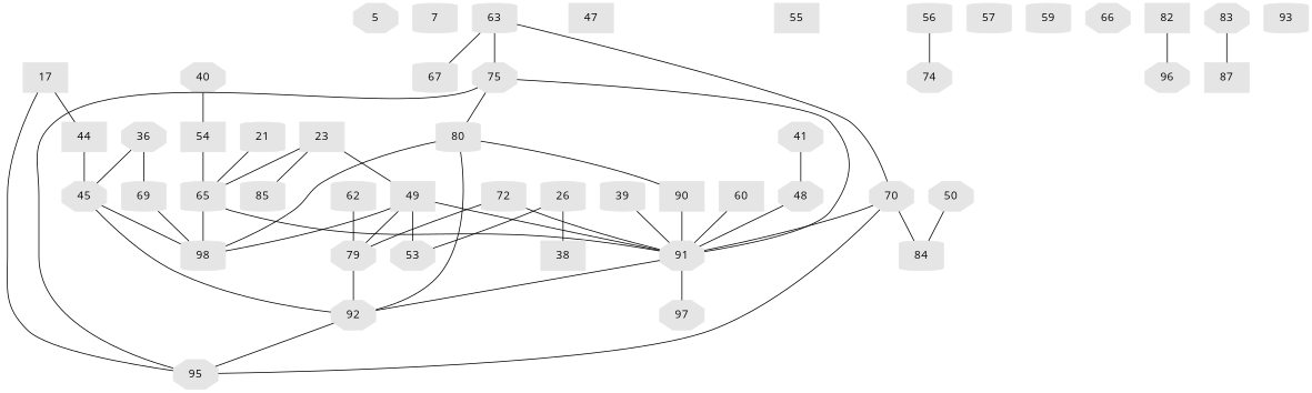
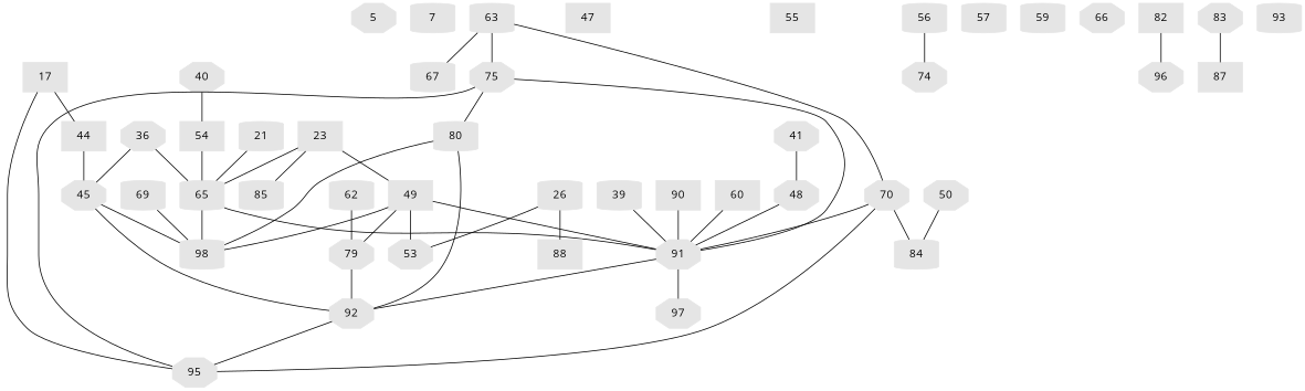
  graph {
    fontname="Open Sans"
    node [color=gray90 fontname="Open Sans" shape=octagon style=filled]
    edge [fontname="Open Sans"]
    5
    7 [shape=cylinder]
    17 [shape=box]
    44 [shape=box]
    95
    45
    65 [shape=cylinder super="+27+43"]
    91 [super="+78+61+38+81"]
    98 [shape=cylinder super="+94+18+68"]
    21 [shape=cylinder]
    49 [shape=box super="+4"]
    53 [super="+11"]
    79 [super="+52+24"]
    23 [shape=box]
    85 [shape=cylinder]
    26 [shape=cylinder]
-   88 [shape=box label=38]
+   88 [shape=box]
    36
    92 [super="+73+76"]
    97
    39 [shape=cylinder]
    54 [shape=box super="+31"]
    40
    41
    48
    47 [shape=box]
    84 [shape=cylinder super="+14+8+16+25"]
    50
    55 [shape=box super="+10"]
    56 [shape=cylinder]
    74
    57 [shape=cylinder]
    59 [shape=cylinder]
    60 [shape=box]
    62 [shape=cylinder]
    63 [shape=cylinder super="+35+51"]
    67 [shape=cylinder]
    70 [super="+12"]
    75 [super="+19"]
    80 [shape=cylinder super="+15+71"]
    66
    69 [shape=cylinder]
-   72 [shape=cylinder]
    90 [shape=box super="+22"]
    82 [shape=box]
    96
    87 [shape=box]
    83
    93 [shape=cylinder]
    17 -- 44
    17 -- 95
    44 -- 45
    45 -- 98
    45 -- 92
    65 -- 91 [weight=2]
    65 -- 98 [weight=2]
    91 -- 92
    91 -- 97
    21 -- 65
    49 -- 91
    49 -- 98
    49 -- 53 [weight=2]
    49 -- 79 [weight=2]
    79 -- 92
    23 -- 65
    23 -- 49
    23 -- 85
    26 -- 53
    26 -- 88
    36 -- 45
-   36 -- 69
+   36 -- 65
    92 -- 95
    39 -- 91 [weight=2]
    54 -- 65 [weight=3]
    40 -- 54
    41 -- 48
    48 -- 91
    50 -- 84
    56 -- 74
    60 -- 91
    62 -- 79
    63 -- 67
    63 -- 70
    63 -- 75 [weight=2]
    70 -- 95
    70 -- 91
    70 -- 84
    75 -- 95
    75 -- 91
    75 -- 80
    80 -- 98 [weight=2]
    80 -- 92
-   80 -- 90
    69 -- 98
-   72 -- 91
-   72 -- 79
    90 -- 91 [weight=4]
    82 -- 96
    83 -- 87
  }
